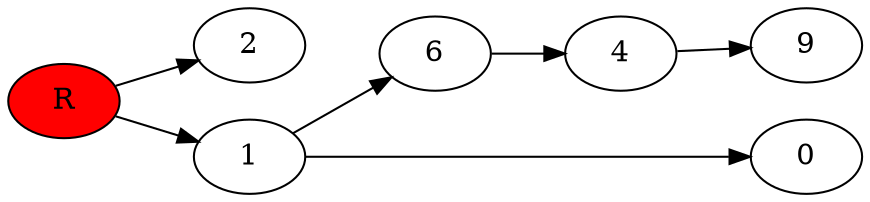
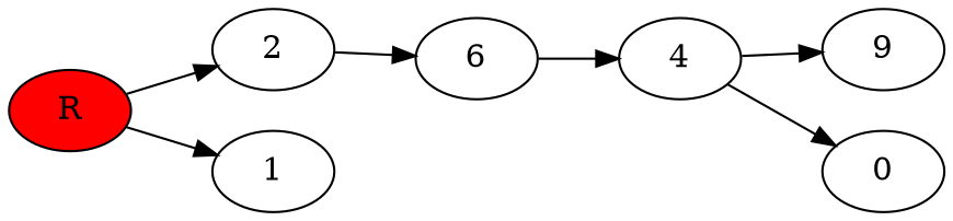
  digraph {
    rankdir=LR
    1
    6
    n3 [label=0]
    4
    9
    R [fillcolor="#ff0000" style=filled]
    2
-   1 -> 6
-   1 -> n3
+   2 -> 6
+   4 -> n3
    6 -> 4
    4 -> 9
    R -> 1
    R -> 2
  }
